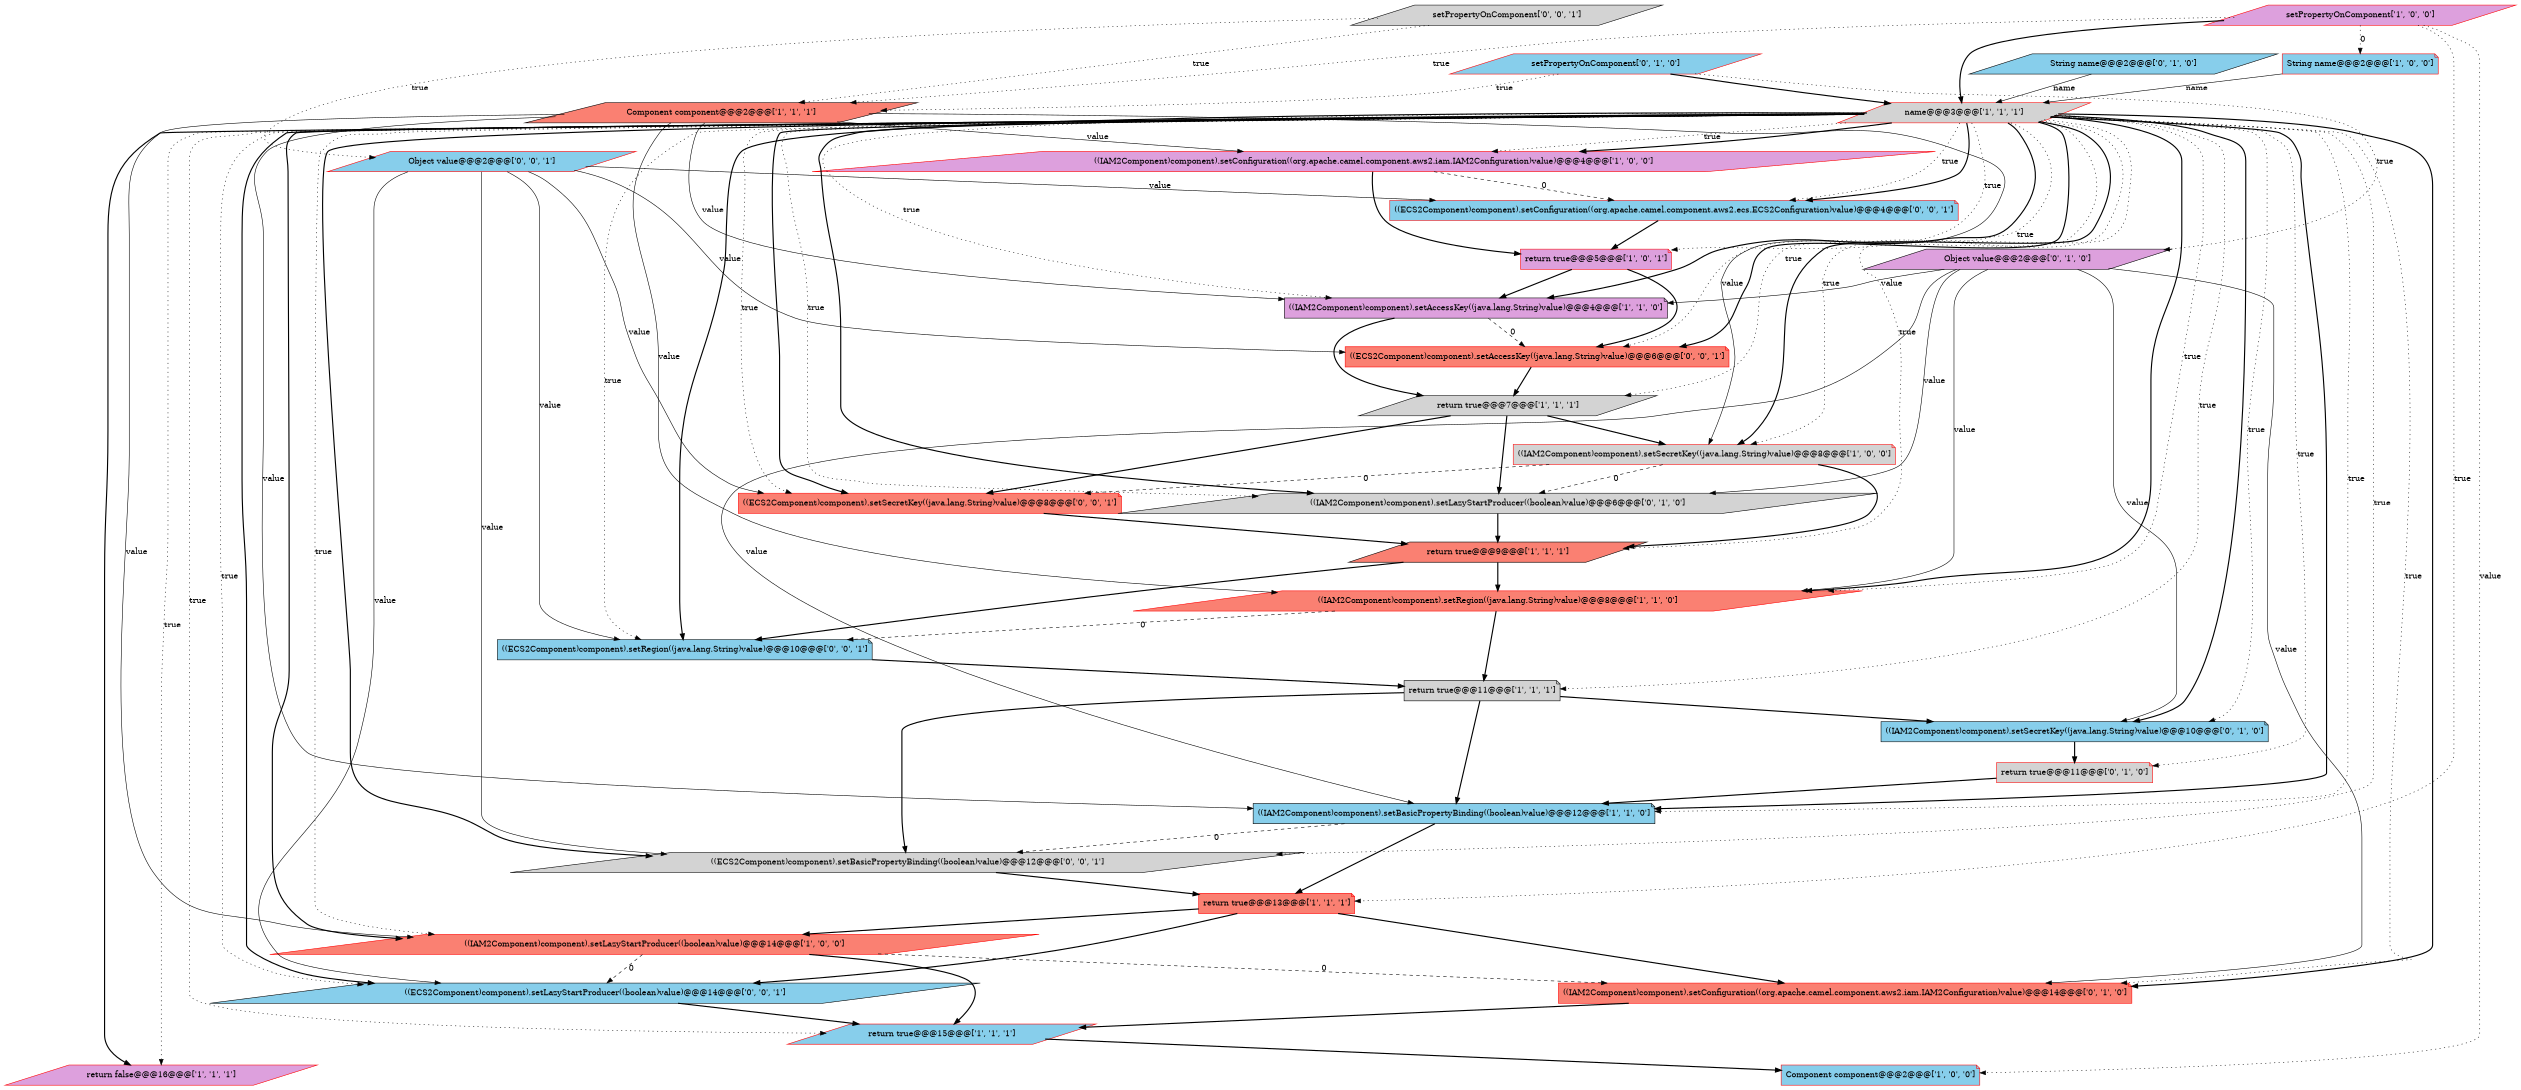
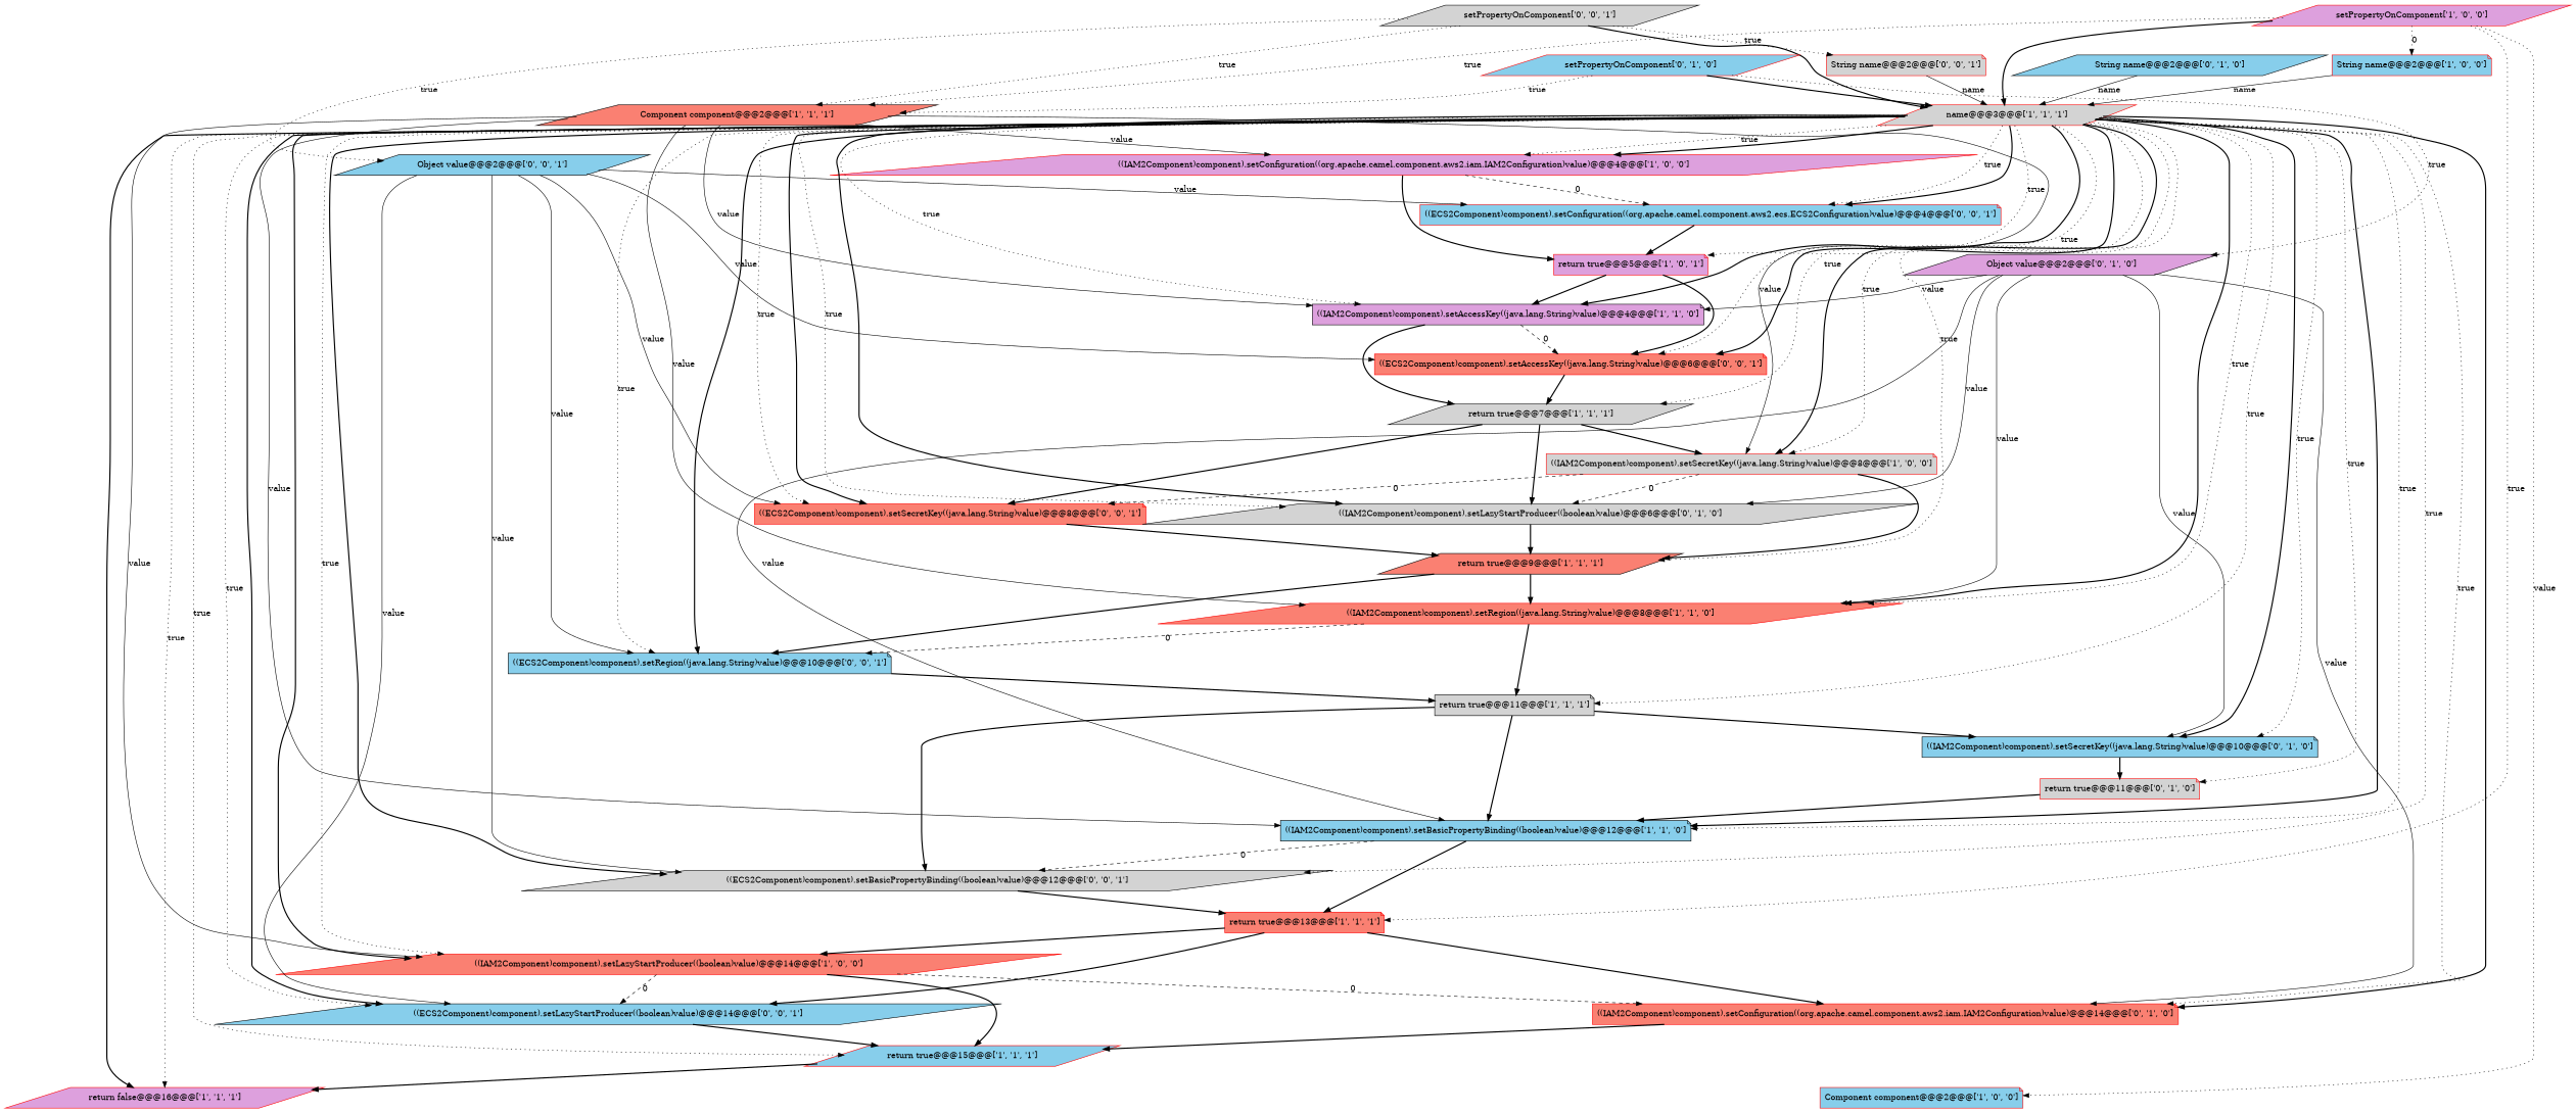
  digraph {
    node [color=red fillcolor=skyblue shape=parallelogram style=filled]
    edge [style=bold]
    n1 [color=black label="((IAM2Component)component).setSecretKey((java.lang.String)value)@@@10@@@['0', '1', '0']" shape=note]
    n2 [fillcolor=lightgrey label="return true@@@11@@@['0', '1', '0']" shape=note]
    n3 [color=black label="((IAM2Component)component).setBasicPropertyBinding((boolean)value)@@@12@@@['1', '1', '0']" shape=note]
    n4 [color=black fillcolor=lightgrey label="setPropertyOnComponent['0', '0', '1']"]
+   n5 [fillcolor=lightgrey label="String name@@@2@@@['0', '0', '1']" shape=note]
    n6 [color=black fillcolor=salmon label="Component component@@@2@@@['1', '1', '1']"]
-   n7 [label="Object value@@@2@@@['0', '0', '1']"]
+   n7 [color=black label="Object value@@@2@@@['0', '0', '1']"]
    n8 [fillcolor=lightgrey label="name@@@3@@@['1', '1', '1']"]
    n9 [color=black fillcolor=plum label="((IAM2Component)component).setAccessKey((java.lang.String)value)@@@4@@@['1', '1', '0']" shape=note]
    n10 [fillcolor=lightgrey label="((IAM2Component)component).setSecretKey((java.lang.String)value)@@@8@@@['1', '0', '0']" shape=note]
    n11 [fillcolor=salmon label="((IAM2Component)component).setLazyStartProducer((boolean)value)@@@14@@@['1', '0', '0']"]
    n12 [fillcolor=salmon label="((IAM2Component)component).setRegion((java.lang.String)value)@@@8@@@['1', '1', '0']"]
    n13 [fillcolor=plum label="((IAM2Component)component).setConfiguration((org.apache.camel.component.aws2.iam.IAM2Configuration)value)@@@4@@@['1', '0', '0']"]
    n14 [fillcolor=salmon label="((ECS2Component)component).setAccessKey((java.lang.String)value)@@@6@@@['0', '0', '1']" shape=note]
    n15 [color=black label="((ECS2Component)component).setRegion((java.lang.String)value)@@@10@@@['0', '0', '1']" shape=note]
    n16 [fillcolor=salmon label="((ECS2Component)component).setSecretKey((java.lang.String)value)@@@8@@@['0', '0', '1']" shape=note]
    n17 [color=black label="((ECS2Component)component).setLazyStartProducer((boolean)value)@@@14@@@['0', '0', '1']"]
    n18 [color=black fillcolor=lightgrey label="((ECS2Component)component).setBasicPropertyBinding((boolean)value)@@@12@@@['0', '0', '1']"]
    n19 [label="((ECS2Component)component).setConfiguration((org.apache.camel.component.aws2.ecs.ECS2Configuration)value)@@@4@@@['0', '0', '1']" shape=note]
    n20 [color=black fillcolor=lightgrey label="return true@@@7@@@['1', '1', '1']"]
    n21 [fillcolor=salmon label="((IAM2Component)component).setConfiguration((org.apache.camel.component.aws2.iam.IAM2Configuration)value)@@@14@@@['0', '1', '0']" shape=note]
    n22 [label="return true@@@15@@@['1', '1', '1']"]
    n23 [color=black fillcolor=lightgrey label="return true@@@11@@@['1', '1', '1']" shape=note]
    n24 [color=black fillcolor=lightgrey label="((IAM2Component)component).setLazyStartProducer((boolean)value)@@@6@@@['0', '1', '0']"]
    n25 [fillcolor=plum label="return true@@@5@@@['1', '0', '1']" shape=note]
    n26 [color=black fillcolor=salmon label="return true@@@9@@@['1', '1', '1']"]
    n27 [fillcolor=plum label="return false@@@16@@@['1', '1', '1']"]
    n28 [fillcolor=salmon label="return true@@@13@@@['1', '1', '1']" shape=note]
    n29 [color=black fillcolor=plum label="Object value@@@2@@@['0', '1', '0']"]
    n30 [label="setPropertyOnComponent['0', '1', '0']"]
    n31 [color=black label="String name@@@2@@@['0', '1', '0']"]
    n32 [label="String name@@@2@@@['1', '0', '0']" shape=note]
    n33 [fillcolor=plum label="setPropertyOnComponent['1', '0', '0']"]
    n34 [label="Component component@@@2@@@['1', '0', '0']" shape=note]
    n1 -> n2
    n2 -> n3
    n3 -> n18 [label=0 style=dashed]
    n3 -> n28
+   n4 -> n5 [label=true style=dotted]
    n4 -> n6 [label=true style=dotted]
    n4 -> n7 [label=true style=dotted]
+   n4 -> n8
+   n5 -> n8 [label=name style=solid]
    n6 -> n3 [label=value style=solid]
    n6 -> n9 [label=value style=solid]
    n6 -> n10 [label=value style=solid]
    n6 -> n11 [label=value style=solid]
    n6 -> n12 [label=value style=solid]
    n6 -> n13 [label=value style=solid]
    n7 -> n14 [label=value style=solid]
    n7 -> n15 [label=value style=solid]
    n7 -> n16 [label=value style=solid]
    n7 -> n17 [label=value style=solid]
    n7 -> n18 [label=value style=solid]
    n7 -> n19 [label=value style=solid]
    n8 -> n1 [label=true style=dotted]
    n8 -> n1
    n8 -> n2 [label=true style=dotted]
    n8 -> n3 [label=true style=dotted]
    n8 -> n3
    n8 -> n9 [label=true style=dotted]
    n8 -> n9
    n8 -> n10
    n8 -> n10 [label=true style=dotted]
    n8 -> n11
    n8 -> n11 [label=true style=dotted]
    n8 -> n12
    n8 -> n12 [label=true style=dotted]
    n8 -> n13 [label=true style=dotted]
    n8 -> n13
    n8 -> n14
    n8 -> n14 [label=true style=dotted]
    n8 -> n15 [label=true style=dotted]
    n8 -> n15
    n8 -> n16 [label=true style=dotted]
    n8 -> n16
    n8 -> n17
    n8 -> n17 [label=true style=dotted]
    n8 -> n18 [label=true style=dotted]
    n8 -> n18
    n8 -> n19 [label=true style=dotted]
    n8 -> n19
    n8 -> n20 [label=true style=dotted]
    n8 -> n21 [label=true style=dotted]
    n8 -> n21
    n8 -> n22 [label=true style=dotted]
    n8 -> n23 [label=true style=dotted]
    n8 -> n24 [label=true style=dotted]
    n8 -> n24
    n8 -> n25 [label=true style=dotted]
    n8 -> n26 [label=true style=dotted]
    n8 -> n27
    n8 -> n27 [label=true style=dotted]
    n9 -> n14 [label=0 style=dashed]
    n9 -> n20
    n10 -> n16 [label=0 style=dashed]
    n10 -> n24 [label=0 style=dashed]
    n10 -> n26
    n11 -> n17 [label=0 style=dashed]
    n11 -> n21 [label=0 style=dashed]
    n11 -> n22
    n12 -> n15 [label=0 style=dashed]
    n12 -> n23
    n13 -> n19 [label=0 style=dashed]
    n13 -> n25
    n14 -> n20
    n15 -> n23
    n16 -> n26
    n17 -> n22
    n18 -> n28
    n19 -> n25
    n20 -> n10
    n20 -> n16
    n20 -> n24
    n21 -> n22
-   n22 -> n34
+   n22 -> n27
    n23 -> n1
    n23 -> n3
    n23 -> n18
    n24 -> n26
    n25 -> n9
    n25 -> n14
    n26 -> n12
    n26 -> n15
    n28 -> n11
    n28 -> n17
    n28 -> n21
    n29 -> n1 [label=value style=solid]
    n29 -> n3 [label=value style=solid]
    n29 -> n9 [label=value style=solid]
    n29 -> n12 [label=value style=solid]
    n29 -> n21 [label=value style=solid]
    n29 -> n24 [label=value style=solid]
    n30 -> n6 [label=true style=dotted]
    n30 -> n8
    n30 -> n29 [label=true style=dotted]
    n31 -> n8 [label=name style=solid]
    n32 -> n8 [label=name style=solid]
    n33 -> n6 [label=true style=dotted]
    n33 -> n8
    n33 -> n28 [label=true style=dotted]
    n33 -> n32 [label=0 style=dotted]
    n33 -> n34 [label=value style=dotted]
  }
